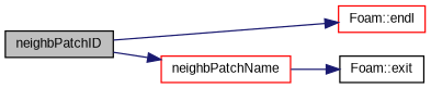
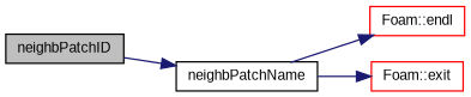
  digraph {
    fontname="Liberation Sans"
    rankdir=LR
    node [color=black fontname="Liberation Sans" fontsize=10 shape=record]
    edge [color=midnightblue fontname="Liberation Sans" fontsize=10 labelfontname=FreeSans labelfontsize=10 style=solid]
    n1 [fillcolor=grey75 fontcolor=black height=0.2 label=neighbPatchID style=filled width=0.4]
    n2 [color=red height=0.2 label="Foam::endl" width=0.4]
-   n3 [color=red height=0.2 label=neighbPatchName width=0.4]
-   n4 [height=0.2 label="Foam::exit" width=0.4]
-   n1 -> n2
+   n3 [height=0.2 label=neighbPatchName width=0.4]
+   n4 [color=red height=0.2 label="Foam::exit" width=0.4]
+   n3 -> n2
    n1 -> n3
    n3 -> n4
  }
